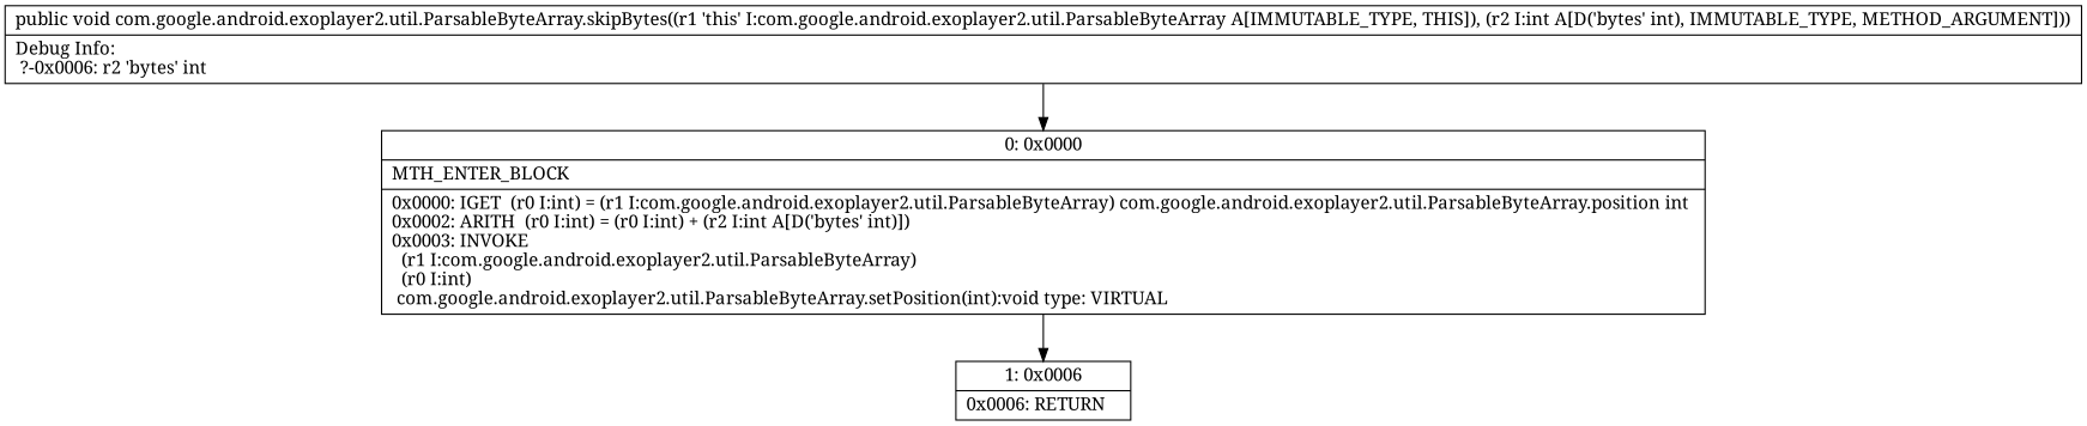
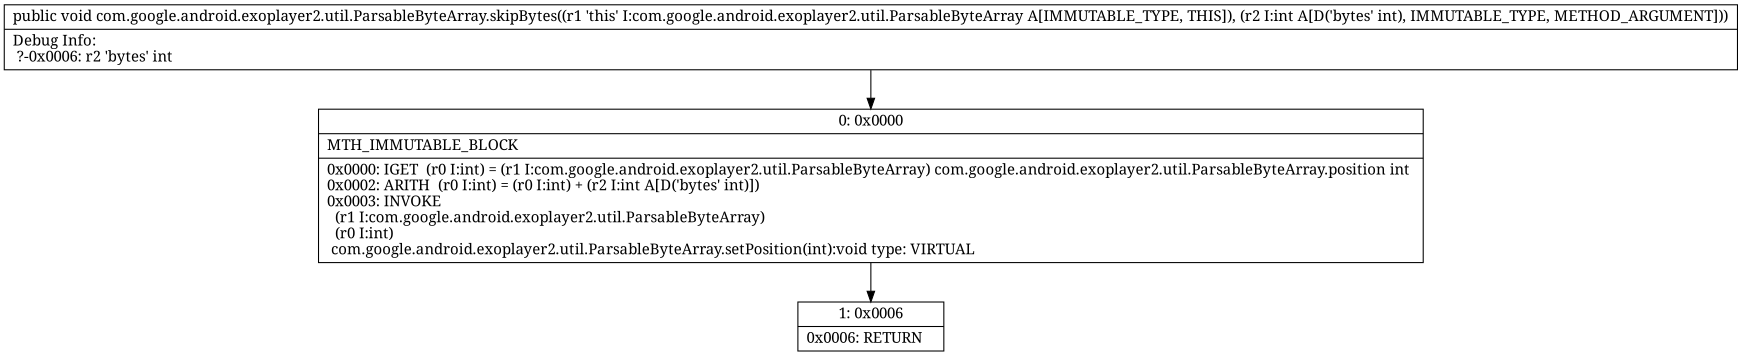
  digraph {
    fontname="Noto Serif"
    node [shape=record fontname="Noto Serif"]
    edge [fontname="Noto Serif"]
-   n1 [label="{0\:\ 0x0000|MTH_ENTER_BLOCK\l|0x0000: IGET  (r0 I:int) = (r1 I:com.google.android.exoplayer2.util.ParsableByteArray) com.google.android.exoplayer2.util.ParsableByteArray.position int \l0x0002: ARITH  (r0 I:int) = (r0 I:int) + (r2 I:int A[D('bytes' int)]) \l0x0003: INVOKE  \l  (r1 I:com.google.android.exoplayer2.util.ParsableByteArray)\l  (r0 I:int)\l com.google.android.exoplayer2.util.ParsableByteArray.setPosition(int):void type: VIRTUAL \l}"]
+   n1 [label="{0\:\ 0x0000|MTH_IMMUTABLE_BLOCK\l|0x0000: IGET  (r0 I:int) = (r1 I:com.google.android.exoplayer2.util.ParsableByteArray) com.google.android.exoplayer2.util.ParsableByteArray.position int \l0x0002: ARITH  (r0 I:int) = (r0 I:int) + (r2 I:int A[D('bytes' int)]) \l0x0003: INVOKE  \l  (r1 I:com.google.android.exoplayer2.util.ParsableByteArray)\l  (r0 I:int)\l com.google.android.exoplayer2.util.ParsableByteArray.setPosition(int):void type: VIRTUAL \l}"]
    n2 [label="{1\:\ 0x0006|0x0006: RETURN   \l}"]
    n3 [label="{public void com.google.android.exoplayer2.util.ParsableByteArray.skipBytes((r1 'this' I:com.google.android.exoplayer2.util.ParsableByteArray A[IMMUTABLE_TYPE, THIS]), (r2 I:int A[D('bytes' int), IMMUTABLE_TYPE, METHOD_ARGUMENT]))  | Debug Info:\l  ?\-0x0006: r2 'bytes' int\l}"]
    n1 -> n2
    n3 -> n1
  }
